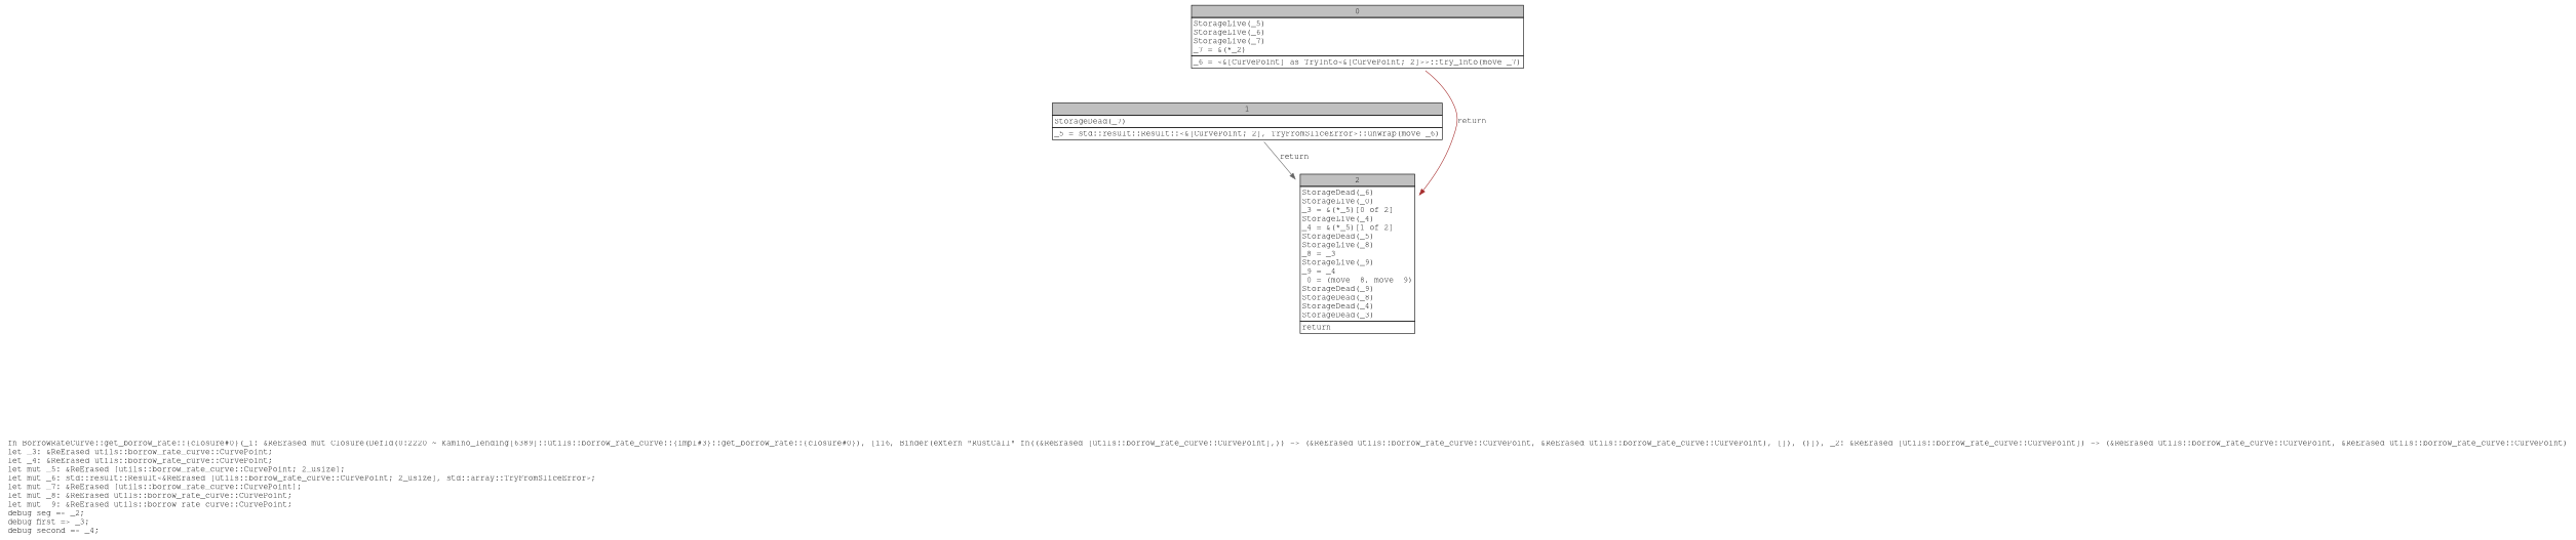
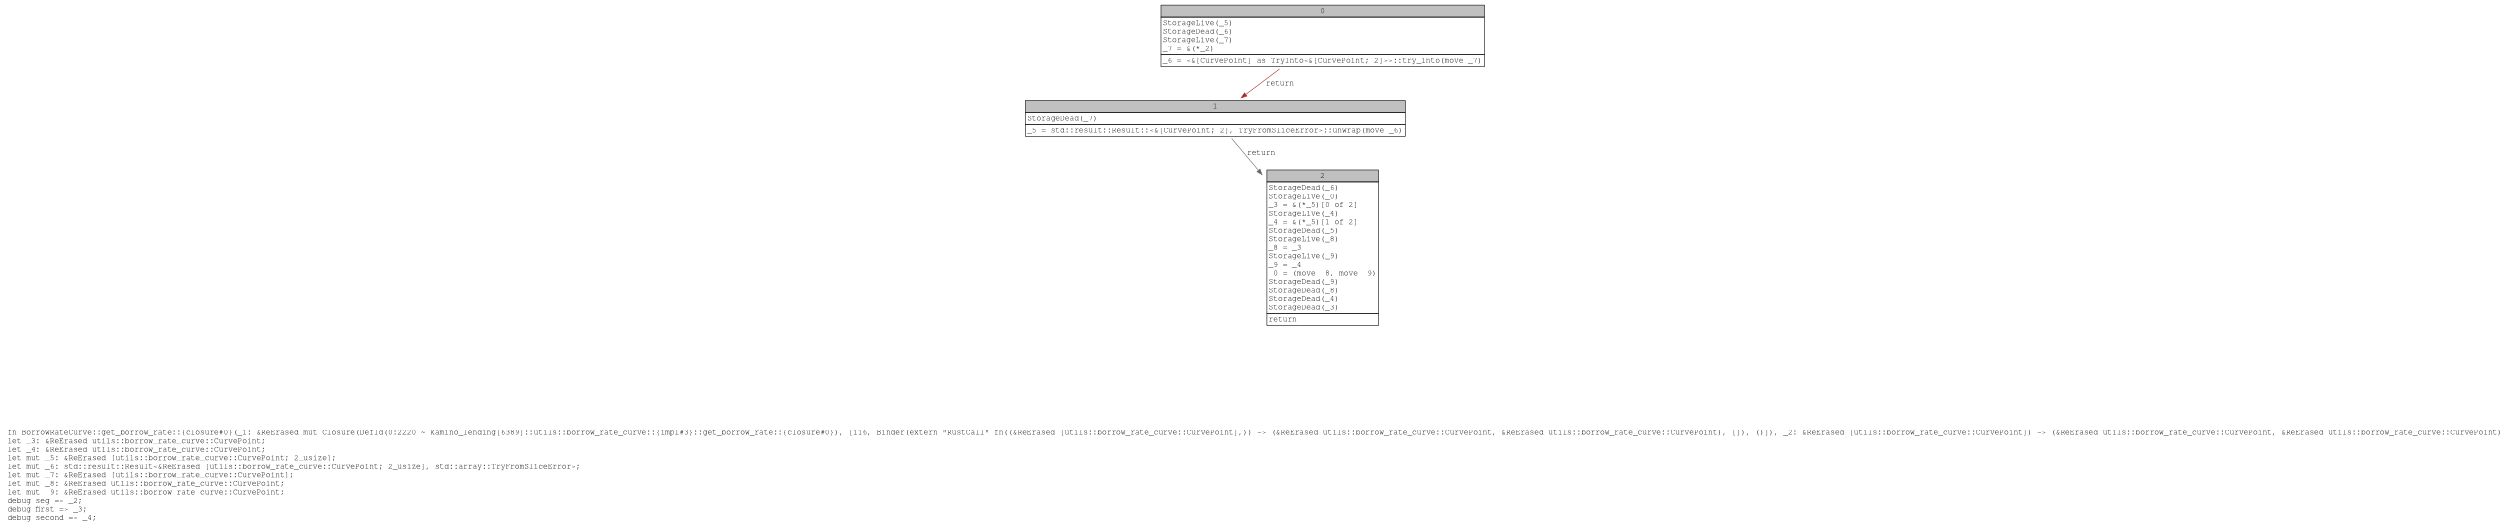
  digraph {
    fontname="Courier, monospace"
    label=<fn BorrowRateCurve::get_borrow_rate::{closure#0}(_1: &amp;ReErased mut Closure(DefId(0:2220 ~ kamino_lending[6389]::utils::borrow_rate_curve::{impl#3}::get_borrow_rate::{closure#0}), [i16, Binder(extern &quot;RustCall&quot; fn((&amp;ReErased [utils::borrow_rate_curve::CurvePoint],)) -&gt; (&amp;ReErased utils::borrow_rate_curve::CurvePoint, &amp;ReErased utils::borrow_rate_curve::CurvePoint), []), ()]), _2: &amp;ReErased [utils::borrow_rate_curve::CurvePoint]) -&gt; (&amp;ReErased utils::borrow_rate_curve::CurvePoint, &amp;ReErased utils::borrow_rate_curve::CurvePoint)<br align="left"/>let _3: &amp;ReErased utils::borrow_rate_curve::CurvePoint;<br align="left"/>let _4: &amp;ReErased utils::borrow_rate_curve::CurvePoint;<br align="left"/>let mut _5: &amp;ReErased [utils::borrow_rate_curve::CurvePoint; 2_usize];<br align="left"/>let mut _6: std::result::Result&lt;&amp;ReErased [utils::borrow_rate_curve::CurvePoint; 2_usize], std::array::TryFromSliceError&gt;;<br align="left"/>let mut _7: &amp;ReErased [utils::borrow_rate_curve::CurvePoint];<br align="left"/>let mut _8: &amp;ReErased utils::borrow_rate_curve::CurvePoint;<br align="left"/>let mut _9: &amp;ReErased utils::borrow_rate_curve::CurvePoint;<br align="left"/>debug seg =&gt; _2;<br align="left"/>debug first =&gt; _3;<br align="left"/>debug second =&gt; _4;<br align="left"/>>
    node [fontname="Courier, monospace" shape=none]
    edge [fontname="Courier, monospace"]
-   n1 [label=<<table border="0" cellborder="1" cellspacing="0"><tr><td bgcolor="gray" align="center" colspan="1">0</td></tr><tr><td align="left" balign="left">StorageLive(_5)<br/>StorageLive(_6)<br/>StorageLive(_7)<br/>_7 = &amp;(*_2)<br/></td></tr><tr><td align="left">_6 = &lt;&amp;[CurvePoint] as TryInto&lt;&amp;[CurvePoint; 2]&gt;&gt;::try_into(move _7)</td></tr></table>>]
+   n1 [label=<<table border="0" cellborder="1" cellspacing="0"><tr><td bgcolor="gray" align="center" colspan="1">0</td></tr><tr><td align="left" balign="left">StorageLive(_5)<br/>StorageDead(_6)<br/>StorageLive(_7)<br/>_7 = &amp;(*_2)<br/></td></tr><tr><td align="left">_6 = &lt;&amp;[CurvePoint] as TryInto&lt;&amp;[CurvePoint; 2]&gt;&gt;::try_into(move _7)</td></tr></table>>]
    n2 [label=<<table border="0" cellborder="1" cellspacing="0"><tr><td bgcolor="gray" align="center" colspan="1">1</td></tr><tr><td align="left" balign="left">StorageDead(_7)<br/></td></tr><tr><td align="left">_5 = std::result::Result::&lt;&amp;[CurvePoint; 2], TryFromSliceError&gt;::unwrap(move _6)</td></tr></table>>]
    n3 [label=<<table border="0" cellborder="1" cellspacing="0"><tr><td bgcolor="gray" align="center" colspan="1">2</td></tr><tr><td align="left" balign="left">StorageDead(_6)<br/>StorageLive(_0)<br/>_3 = &amp;(*_5)[0 of 2]<br/>StorageLive(_4)<br/>_4 = &amp;(*_5)[1 of 2]<br/>StorageDead(_5)<br/>StorageLive(_8)<br/>_8 = _3<br/>StorageLive(_9)<br/>_9 = _4<br/>_0 = (move _8, move _9)<br/>StorageDead(_9)<br/>StorageDead(_8)<br/>StorageDead(_4)<br/>StorageDead(_3)<br/></td></tr><tr><td align="left">return</td></tr></table>>]
-   n1 -> n3 [color=brown label=return]
+   n1 -> n2 [color=brown label=return]
    n2 -> n3 [color=gray40 label=return]
  }
